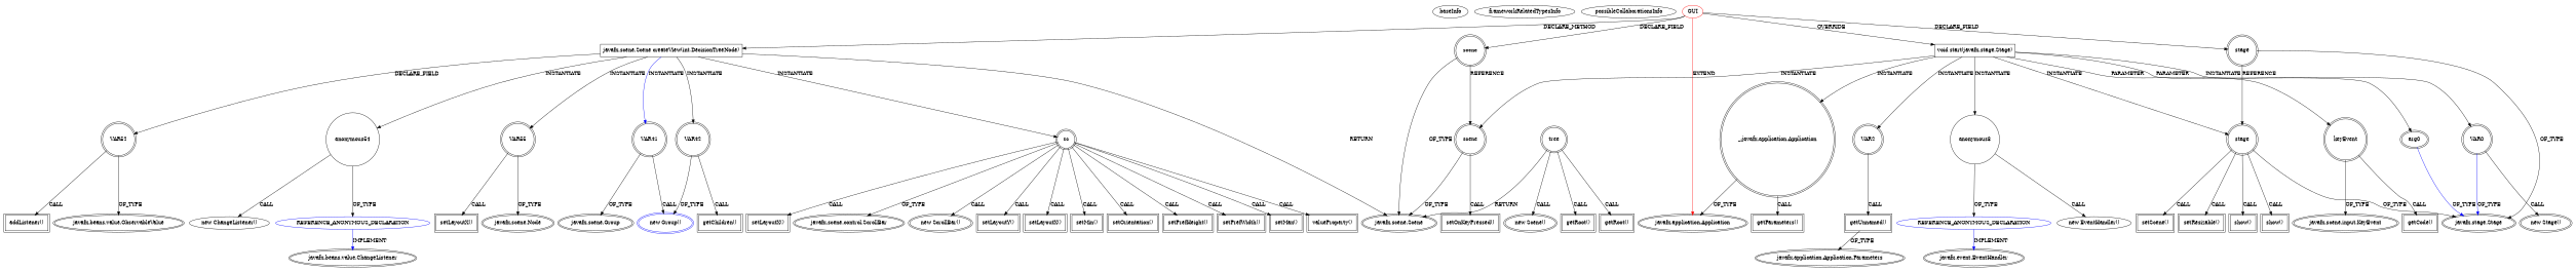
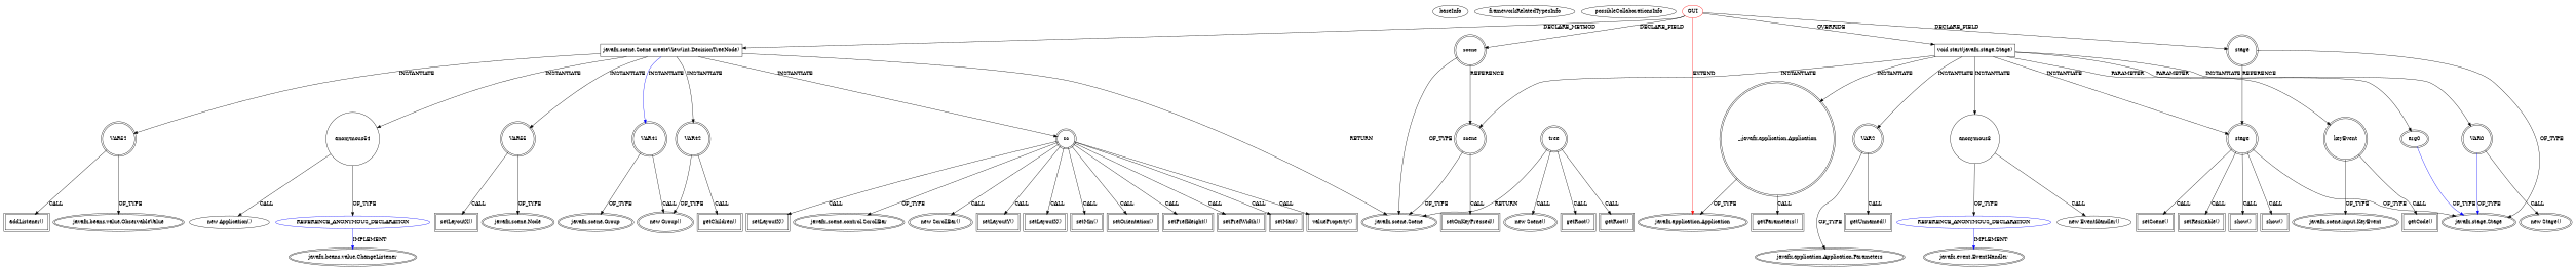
  digraph {
    node [isFrameworkType=true vertexType=INSIDE_CALL peripheries=2]
    baseInfo [category=extension_graph graphId=3361 isAnonymous=false possibleRelation=true isFrameworkType="" vertexType="" peripheries=""]
    frameworkRelatedTypesInfo [0="javafx.application.Application" isFrameworkType="" vertexType="" peripheries=""]
    possibleCollaborationsInfo [0="3361~CLIENT_METHOD_DECLARATION-INSTANTIATION-~javafx.application.Application ~javafx.beans.value.ChangeListener ~false~true" 1="3361~OVERRIDING_METHOD_DECLARATION-INSTANTIATION-~javafx.application.Application ~javafx.event.EventHandler ~false~true" isFrameworkType="" vertexType="" peripheries=""]
    n4 [color=red isFrameworkType=false label=GUI vertexType=ROOT_CLIENT_CLASS_DECLARATION peripheries=""]
    n5 [label="javafx.application.Application" vertexType=FRAMEWORK_CLASS_TYPE]
    n6 [label=scene shape=circle vertexType=FIELD_DECLARATION]
    n7 [label=stage shape=circle vertexType=FIELD_DECLARATION]
    n8 [isFrameworkType=false label="void start(javafx.stage.Stage)" shape=box vertexType=OVERRIDING_METHOD_DECLARATION peripheries=""]
    n9 [isFrameworkType=false label="javafx.scene.Scene createView(int,DecisionTreeNode)" shape=box vertexType=CLIENT_METHOD_DECLARATION peripheries=""]
    n10 [label="javafx.scene.Scene" vertexType=FRAMEWORK_CLASS_TYPE]
    n11 [label=scene shape=circle vertexType=VARIABLE_EXPRESION]
    n12 [label="javafx.stage.Stage" vertexType=FRAMEWORK_CLASS_TYPE]
    n13 [label=stage shape=circle vertexType=VARIABLE_EXPRESION]
    n14 [label=arg0 vertexType=PARAMETER_DECLARATION]
    n15 [label=VAR0 shape=circle vertexType=VARIABLE_EXPRESION]
    n16 [label=VAR2 shape=circle vertexType=VARIABLE_EXPRESION]
    n17 [label="_:javafx.application.Application" shape=circle vertexType=VARIABLE_EXPRESION]
    n18 [isFrameworkType=false label=anonymous8 shape=circle vertexType=VARIABLE_EXPRESION peripheries=""]
    n19 [label=keyEvent shape=circle vertexType=VARIABLE_EXPRESION]
    n20 [label=VAR41 shape=circle vertexType=VARIABLE_EXPRESION]
    n21 [label=VAR42 shape=circle vertexType=VARIABLE_EXPRESION]
    n22 [label=sc shape=circle vertexType=VARIABLE_EXPRESION]
    n23 [label=VAR52 shape=circle vertexType=VARIABLE_EXPRESION]
    n24 [isFrameworkType=false label=anonymous54 shape=circle vertexType=VARIABLE_EXPRESION peripheries=""]
    n25 [label=VAR55 shape=circle vertexType=VARIABLE_EXPRESION]
    n26 [label="setOnKeyPressed()" shape=box]
    n27 [label="show()" shape=box]
    n28 [label="setScene()" shape=box]
    n29 [label="setResizable()" shape=box]
    n30 [label="show()" shape=box]
    n31 [label="new Stage()" vertexType=CONSTRUCTOR_CALL]
    n32 [label="javafx.application.Application.Parameters" vertexType=FRAMEWORK_CLASS_TYPE]
    n33 [label="getUnnamed()" shape=box]
    n34 [label="getParameters()" shape=box]
    n35 [color=blue isFrameworkType=false label=REFERENCE_ANONYMOUS_DECLARATION vertexType=REFERENCE_ANONYMOUS_DECLARATION peripheries=""]
    n36 [isFrameworkType=false label="new EventHandler()" vertexType=CONSTRUCTOR_CALL peripheries=""]
    n37 [label="javafx.scene.input.KeyEvent" vertexType=FRAMEWORK_CLASS_TYPE]
    n38 [label="getCode()" shape=box]
    n39 [label="javafx.event.EventHandler" vertexType=FRAMEWORK_INTERFACE_TYPE]
    n40 [label=tree shape=circle vertexType=VARIABLE_EXPRESION]
    n41 [label="new Scene()" vertexType=CONSTRUCTOR_CALL]
    n42 [label="getRoot()" shape=box]
    n43 [label="getRoot()" shape=box]
    n44 [label="javafx.scene.Group" vertexType=FRAMEWORK_CLASS_TYPE]
-   n45 [label="new Group()" vertexType=CONSTRUCTOR_CALL color=blue]
+   n45 [label="new Group()" vertexType=CONSTRUCTOR_CALL]
    n46 [label="getChildren()" shape=box]
    n47 [label="javafx.scene.control.ScrollBar" vertexType=FRAMEWORK_CLASS_TYPE]
    n48 [label="new ScrollBar()" vertexType=CONSTRUCTOR_CALL]
    n49 [label="setLayoutY()" shape=box]
    n50 [label="setLayoutX()" shape=box]
    n51 [label="setMin()" shape=box]
    n52 [label="setOrientation()" shape=box]
    n53 [label="setPrefHeight()" shape=box]
    n54 [label="setPrefWidth()" shape=box]
    n55 [label="setMax()" shape=box]
    n56 [label="valueProperty()" shape=box]
    n57 [label="setLayoutX()" shape=box]
    n58 [label="javafx.beans.value.ObservableValue" vertexType=FRAMEWORK_INTERFACE_TYPE]
    n59 [label="addListener()" shape=box]
    n60 [color=blue isFrameworkType=false label=REFERENCE_ANONYMOUS_DECLARATION vertexType=REFERENCE_ANONYMOUS_DECLARATION peripheries=""]
-   n61 [isFrameworkType=false label="new ChangeListener()" vertexType=CONSTRUCTOR_CALL peripheries=""]
+   n61 [isFrameworkType=false label="new Application()" vertexType=CONSTRUCTOR_CALL peripheries=""]
    n62 [label="javafx.scene.Node" vertexType=FRAMEWORK_CLASS_TYPE]
    n63 [label="setLayoutX()" shape=box]
    n64 [label="javafx.beans.value.ChangeListener" vertexType=FRAMEWORK_INTERFACE_TYPE]
    n4 -> n5 [color=red label=EXTEND]
    n4 -> n6 [label=DECLARE_FIELD]
    n4 -> n7 [label=DECLARE_FIELD]
    n4 -> n8 [label=OVERRIDE]
    n4 -> n9 [label=DECLARE_METHOD]
    n6 -> n10 [label=OF_TYPE]
    n6 -> n11 [label=REFERENCE]
    n7 -> n12 [label=OF_TYPE]
    n7 -> n13 [label=REFERENCE]
    n8 -> n11 [label=INSTANTIATE]
    n8 -> n13 [label=INSTANTIATE]
    n8 -> n14 [label=PARAMETER]
    n8 -> n15 [label=INSTANTIATE]
    n8 -> n16 [label=INSTANTIATE]
    n8 -> n17 [label=INSTANTIATE]
    n8 -> n18 [label=INSTANTIATE]
    n8 -> n19 [label=PARAMETER]
    n9 -> n10 [label=RETURN]
    n9 -> n20 [color=blue label=INSTANTIATE]
    n9 -> n21 [label=INSTANTIATE]
    n9 -> n22 [label=INSTANTIATE]
-   n9 -> n23 [label=DECLARE_FIELD]
+   n9 -> n23 [label=INSTANTIATE]
    n9 -> n24 [label=INSTANTIATE]
    n9 -> n25 [label=INSTANTIATE]
    n11 -> n10 [label=OF_TYPE]
    n11 -> n26 [label=CALL]
    n13 -> n12 [label=OF_TYPE]
    n13 -> n27 [label=CALL]
    n13 -> n28 [label=CALL]
    n13 -> n29 [label=CALL]
    n13 -> n30 [label=CALL]
    n14 -> n12 [color=blue label=OF_TYPE]
    n15 -> n12 [color=blue label=OF_TYPE]
    n15 -> n31 [label=CALL]
-   n33 -> n32 [label=OF_TYPE]
+   n16 -> n32 [label=OF_TYPE]
    n16 -> n33 [label=CALL]
    n17 -> n5 [label=OF_TYPE]
    n17 -> n34 [label=CALL]
    n18 -> n35 [label=OF_TYPE]
    n18 -> n36 [label=CALL]
    n19 -> n37 [label=OF_TYPE]
    n19 -> n38 [label=CALL]
    n20 -> n44 [label=OF_TYPE]
    n20 -> n45 [label=CALL]
    n21 -> n45 [label=OF_TYPE]
    n21 -> n46 [label=CALL]
    n22 -> n47 [label=OF_TYPE]
    n22 -> n48 [label=CALL]
    n22 -> n49 [label=CALL]
    n22 -> n50 [label=CALL]
    n22 -> n51 [label=CALL]
    n22 -> n52 [label=CALL]
    n22 -> n53 [label=CALL]
    n22 -> n54 [label=CALL]
    n22 -> n55 [label=CALL]
    n22 -> n56 [label=CALL]
    n22 -> n57 [label=CALL]
    n23 -> n58 [label=OF_TYPE]
    n23 -> n59 [label=CALL]
    n24 -> n60 [label=OF_TYPE]
    n24 -> n61 [label=CALL]
    n25 -> n62 [label=OF_TYPE]
    n25 -> n63 [label=CALL]
    n35 -> n39 [color=blue label=IMPLEMENT]
    n40 -> n10 [label=RETURN]
    n40 -> n41 [label=CALL]
    n40 -> n42 [label=CALL]
    n40 -> n43 [label=CALL]
    n60 -> n64 [color=blue label=IMPLEMENT]
  }
